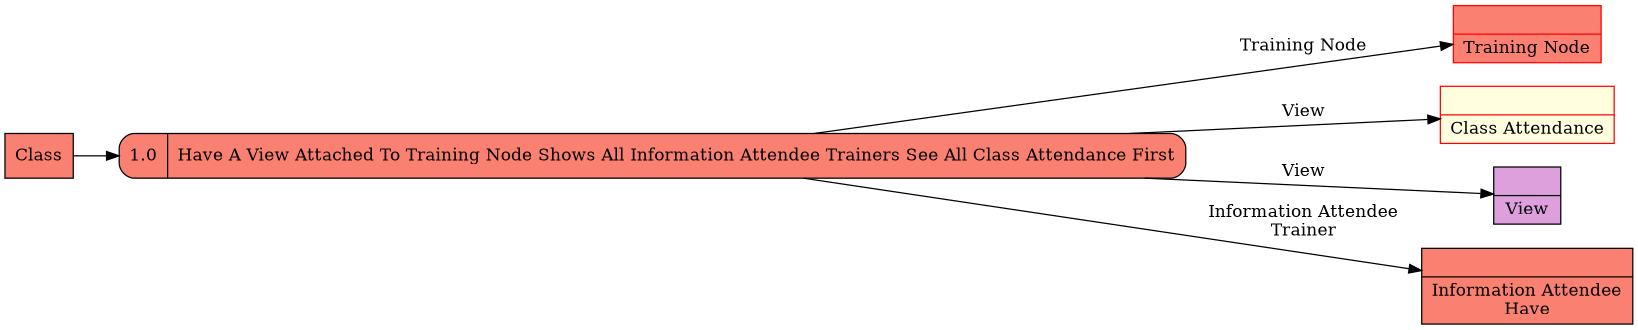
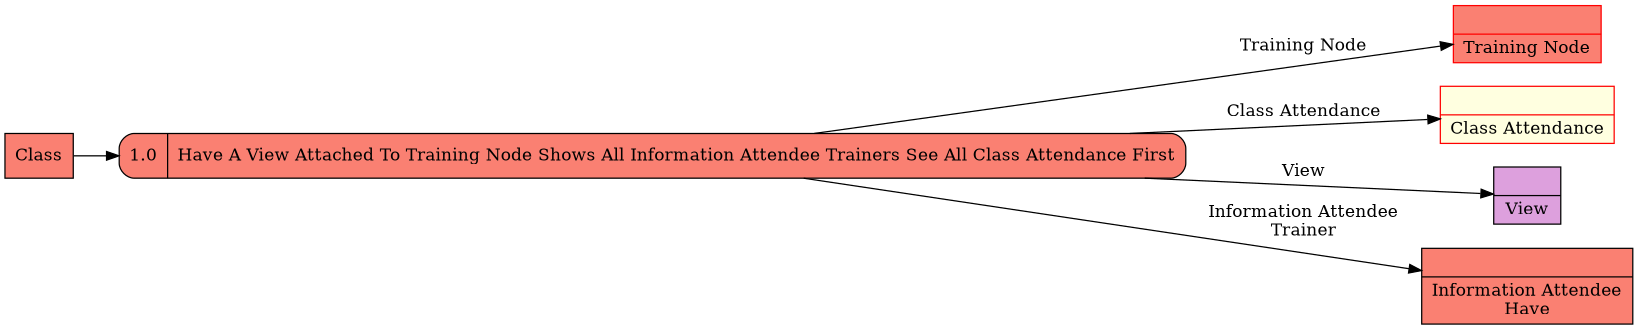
  digraph {
    rankdir=LR
    node [fillcolor=salmon shape=record style=filled]
    n1 [color=red label="<f0>  |<f1> Training Node "]
    n2 [color=red fillcolor=lightyellow label="<f0>  |<f1> Class Attendance "]
    n3 [fillcolor=plum label="<f0>  |<f1> View "]
    n4 [label="<f0>  |<f1> Information Attendee\nHave "]
    n5 [label=Class shape=box]
    n6 [label="{<f0> 1.0|<f1> Have A View Attached To Training Node Shows All Information Attendee Trainers See All Class Attendance First }" shape=Mrecord]
    n5 -> n6
    n6 -> n1 [label="Training Node"]
-   n6 -> n2 [label=View]
+   n6 -> n2 [label="Class Attendance"]
    n6 -> n3 [label=View]
    n6 -> n4 [label="Information Attendee\nTrainer"]
  }
